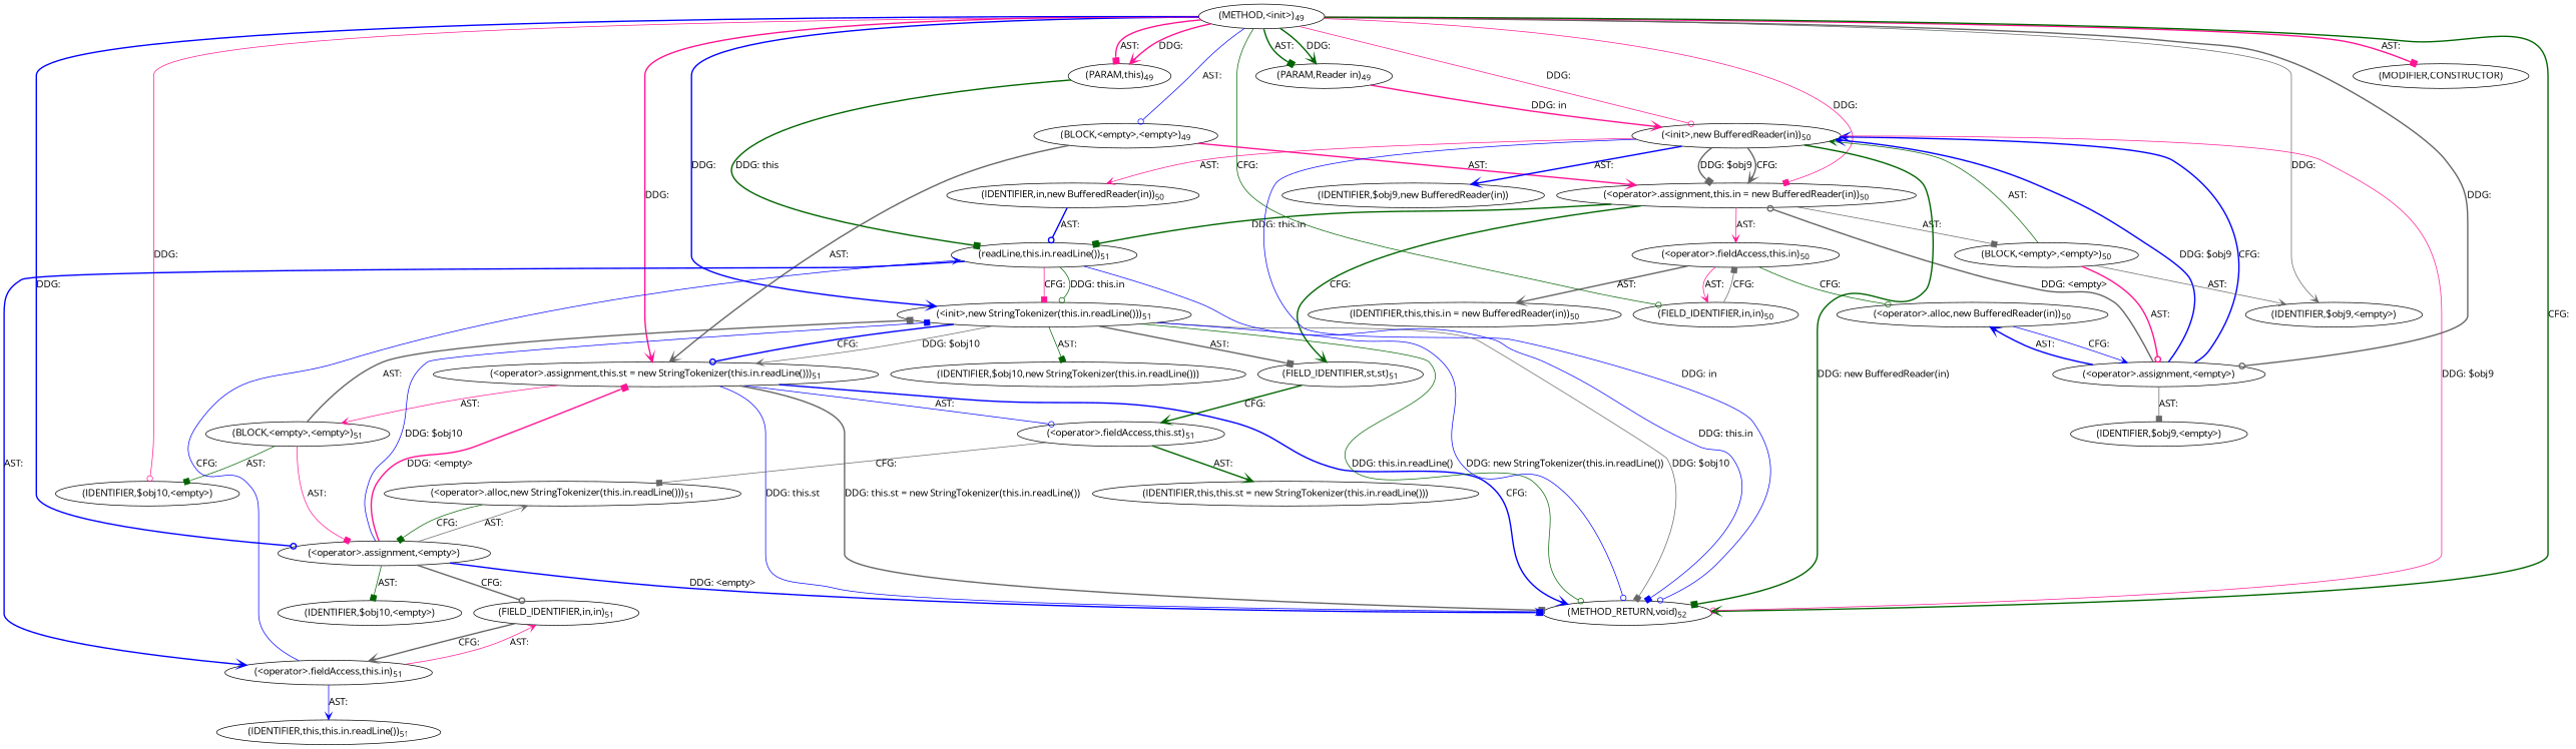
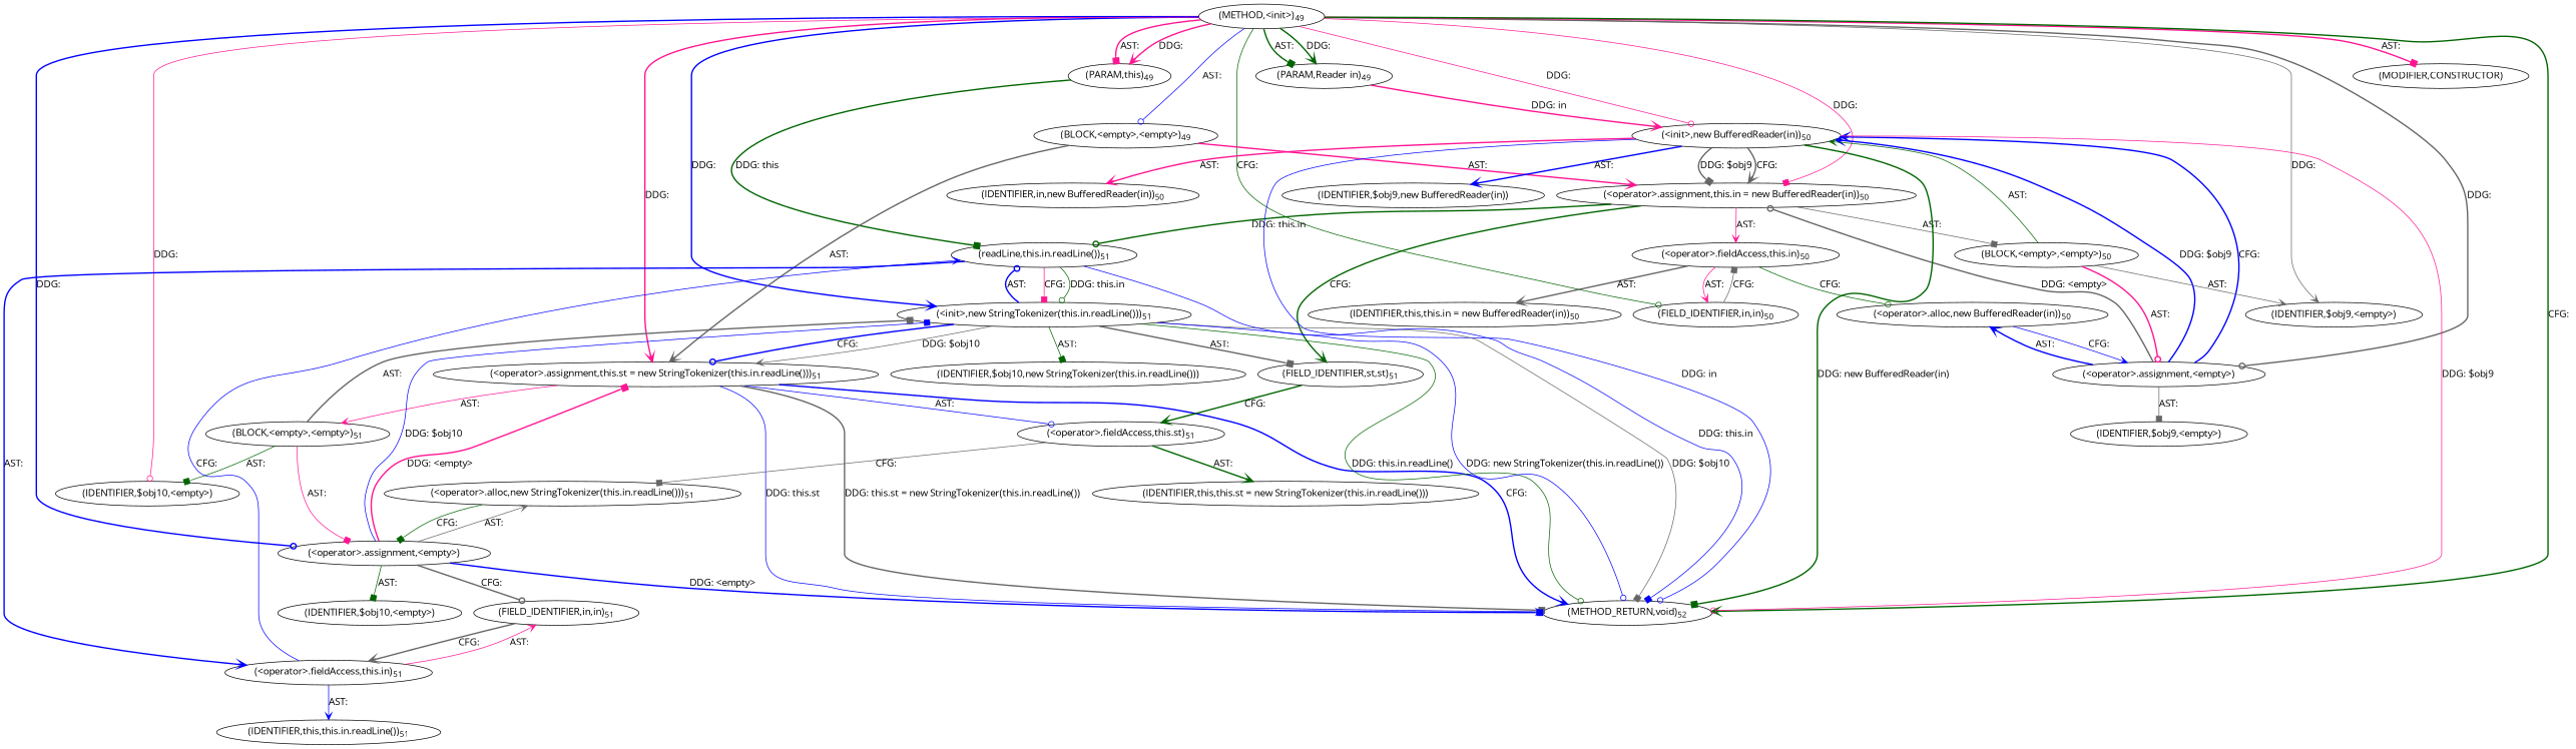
  digraph {
    fontname="Open Sans"
    node [fontname="Open Sans"]
    edge [arrowhead=vee color=blue fontname="Open Sans" style=bold]
    n1 [label=<(METHOD,&lt;init&gt;)<SUB>49</SUB>>]
    n2 [label=<(PARAM,this)<SUB>49</SUB>>]
    n3 [label=<(PARAM,Reader in)<SUB>49</SUB>>]
    n4 [label=<(BLOCK,&lt;empty&gt;,&lt;empty&gt;)<SUB>49</SUB>>]
    n5 [label=<(&lt;operator&gt;.assignment,this.in = new BufferedReader(in))<SUB>50</SUB>>]
    n6 [label=<(FIELD_IDENTIFIER,in,in)<SUB>50</SUB>>]
    n7 [label=<(&lt;operator&gt;.assignment,&lt;empty&gt;)>]
    n8 [label=<(&lt;init&gt;,new BufferedReader(in))<SUB>50</SUB>>]
    n9 [label=<(IDENTIFIER,$obj9,&lt;empty&gt;)>]
    n10 [label=<(&lt;operator&gt;.assignment,this.st = new StringTokenizer(this.in.readLine()))<SUB>51</SUB>>]
    n11 [label=<(&lt;operator&gt;.assignment,&lt;empty&gt;)>]
    n12 [label=<(&lt;init&gt;,new StringTokenizer(this.in.readLine()))<SUB>51</SUB>>]
    n13 [label=<(IDENTIFIER,$obj10,&lt;empty&gt;)>]
    n14 [label=<(MODIFIER,CONSTRUCTOR)>]
    n15 [label=<(METHOD_RETURN,void)<SUB>52</SUB>>]
    n16 [label=<(readLine,this.in.readLine())<SUB>51</SUB>>]
    n17 [label=<(&lt;operator&gt;.fieldAccess,this.in)<SUB>50</SUB>>]
    n18 [label=<(BLOCK,&lt;empty&gt;,&lt;empty&gt;)<SUB>50</SUB>>]
    n19 [label=<(FIELD_IDENTIFIER,st,st)<SUB>51</SUB>>]
    n20 [label=<(&lt;operator&gt;.alloc,new BufferedReader(in))<SUB>50</SUB>>]
    n21 [label=<(IDENTIFIER,$obj9,&lt;empty&gt;)>]
    n22 [label=<(IDENTIFIER,$obj9,new BufferedReader(in))>]
    n23 [label=<(IDENTIFIER,in,new BufferedReader(in))<SUB>50</SUB>>]
    n24 [label=<(&lt;operator&gt;.fieldAccess,this.st)<SUB>51</SUB>>]
    n25 [label=<(BLOCK,&lt;empty&gt;,&lt;empty&gt;)<SUB>51</SUB>>]
    n26 [label=<(&lt;operator&gt;.alloc,new StringTokenizer(this.in.readLine()))<SUB>51</SUB>>]
    n27 [label=<(IDENTIFIER,$obj10,&lt;empty&gt;)>]
    n28 [label=<(FIELD_IDENTIFIER,in,in)<SUB>51</SUB>>]
    n29 [label=<(IDENTIFIER,$obj10,new StringTokenizer(this.in.readLine()))>]
    n30 [label=<(&lt;operator&gt;.fieldAccess,this.in)<SUB>51</SUB>>]
    n31 [label=<(IDENTIFIER,this,this.in = new BufferedReader(in))<SUB>50</SUB>>]
    n32 [label=<(IDENTIFIER,this,this.st = new StringTokenizer(this.in.readLine()))>]
    n33 [label=<(IDENTIFIER,this,this.in.readLine())<SUB>51</SUB>>]
    n1 -> n2 [arrowhead=box color=deeppink label="AST: "]
    n1 -> n2 [color=deeppink label="DDG: "]
    n1 -> n3 [arrowhead=box color=darkgreen label="AST: "]
    n1 -> n3 [color=darkgreen label="DDG: "]
    n1 -> n4 [arrowhead=odot label="AST: " style=solid]
    n1 -> n5 [arrowhead=box color=deeppink label="DDG: " style=solid]
    n1 -> n6 [arrowhead=odot color=darkgreen label="CFG: " style=solid]
    n1 -> n7 [arrowhead=odot color=gray40 label="DDG: "]
    n1 -> n8 [arrowhead=odot color=deeppink label="DDG: " style=solid]
    n1 -> n9 [color=gray40 label="DDG: " style=solid]
    n1 -> n10 [color=deeppink label="DDG: "]
    n1 -> n11 [arrowhead=odot label="DDG: "]
    n1 -> n12 [label="DDG: "]
    n1 -> n13 [arrowhead=odot color=deeppink label="DDG: " style=solid]
    n1 -> n14 [arrowhead=box color=deeppink label="AST: "]
    n1 -> n15 [color=darkgreen label="CFG: "]
    n2 -> n16 [arrowhead=box color=darkgreen label="DDG: this"]
    n3 -> n8 [color=deeppink label="DDG: in"]
    n4 -> n5 [color=deeppink label="AST: "]
    n4 -> n10 [color=gray40 label="AST: "]
-   n5 -> n16 [arrowhead=box color=darkgreen label="DDG: this.in"]
+   n5 -> n16 [arrowhead=odot color=darkgreen label="DDG: this.in"]
    n5 -> n17 [color=deeppink label="AST: " style=solid]
    n5 -> n18 [arrowhead=box color=gray40 label="AST: " style=solid]
    n5 -> n19 [color=darkgreen label="CFG: "]
    n6 -> n17 [arrowhead=box color=gray40 label="CFG: " style=solid]
    n7 -> n5 [arrowhead=odot color=gray40 label="DDG: &lt;empty&gt;"]
    n7 -> n8 [label="CFG: "]
    n7 -> n8 [label="DDG: $obj9"]
    n7 -> n20 [label="AST: "]
    n7 -> n21 [arrowhead=box color=gray40 label="AST: " style=solid]
    n8 -> n5 [color=gray40 label="CFG: "]
    n8 -> n5 [arrowhead=box color=gray40 label="DDG: $obj9"]
    n8 -> n15 [arrowhead=odot color=deeppink label="DDG: $obj9" style=solid]
    n8 -> n15 [arrowhead=odot label="DDG: in" style=solid]
    n8 -> n15 [arrowhead=box color=darkgreen label="DDG: new BufferedReader(in)"]
    n8 -> n22 [label="AST: "]
-   n8 -> n23 [color=deeppink label="AST: " style=solid]
+   n8 -> n23 [color=deeppink label="AST: "]
    n10 -> n15 [label="CFG: "]
    n10 -> n15 [label="DDG: this.st" style=solid]
    n10 -> n15 [arrowhead=box color=gray40 label="DDG: this.st = new StringTokenizer(this.in.readLine())"]
    n10 -> n24 [arrowhead=odot label="AST: " style=solid]
    n10 -> n25 [color=deeppink label="AST: " style=solid]
    n11 -> n10 [arrowhead=box color=deeppink label="DDG: &lt;empty&gt;"]
    n11 -> n12 [arrowhead=box label="DDG: $obj10" style=solid]
    n11 -> n15 [arrowhead=box label="DDG: &lt;empty&gt;"]
    n11 -> n26 [color=gray40 label="AST: " style=solid]
    n11 -> n27 [arrowhead=box color=darkgreen label="AST: " style=solid]
    n11 -> n28 [arrowhead=odot color=gray40 label="CFG: "]
    n12 -> n10 [arrowhead=odot label="CFG: "]
    n12 -> n10 [color=gray40 label="DDG: $obj10" style=solid]
    n12 -> n15 [arrowhead=box color=gray40 label="DDG: $obj10" style=solid]
    n12 -> n15 [arrowhead=odot color=darkgreen label="DDG: this.in.readLine()" style=solid]
    n12 -> n15 [arrowhead=odot label="DDG: new StringTokenizer(this.in.readLine())" style=solid]
-   n23 -> n16 [arrowhead=odot label="AST: "]
+   n12 -> n16 [arrowhead=odot label="AST: "]
    n12 -> n19 [arrowhead=box color=gray40 label="AST: "]
    n12 -> n29 [arrowhead=box color=darkgreen label="AST: " style=solid]
    n16 -> n12 [arrowhead=box color=deeppink label="CFG: " style=solid]
    n16 -> n12 [arrowhead=odot color=darkgreen label="DDG: this.in" style=solid]
    n16 -> n15 [arrowhead=box label="DDG: this.in" style=solid]
    n16 -> n30 [label="AST: "]
    n17 -> n6 [color=deeppink label="AST: " style=solid]
    n17 -> n20 [arrowhead=odot color=darkgreen label="CFG: " style=solid]
    n17 -> n31 [color=gray40 label="AST: "]
    n18 -> n7 [arrowhead=odot color=deeppink label="AST: "]
    n18 -> n8 [color=darkgreen label="AST: " style=solid]
    n18 -> n9 [color=gray40 label="AST: " style=solid]
    n19 -> n24 [color=darkgreen label="CFG: "]
    n20 -> n7 [label="CFG: " style=solid]
    n24 -> n26 [arrowhead=box color=gray40 label="CFG: " style=solid]
    n24 -> n32 [color=darkgreen label="AST: "]
    n25 -> n11 [arrowhead=box color=deeppink label="AST: " style=solid]
    n25 -> n12 [arrowhead=box color=gray40 label="AST: "]
    n25 -> n13 [arrowhead=box color=darkgreen label="AST: " style=solid]
    n26 -> n11 [arrowhead=box color=darkgreen label="CFG: " style=solid]
    n28 -> n30 [color=gray40 label="CFG: "]
    n30 -> n16 [label="CFG: " style=solid]
    n30 -> n28 [color=deeppink label="AST: " style=solid]
    n30 -> n33 [label="AST: " style=solid]
  }
